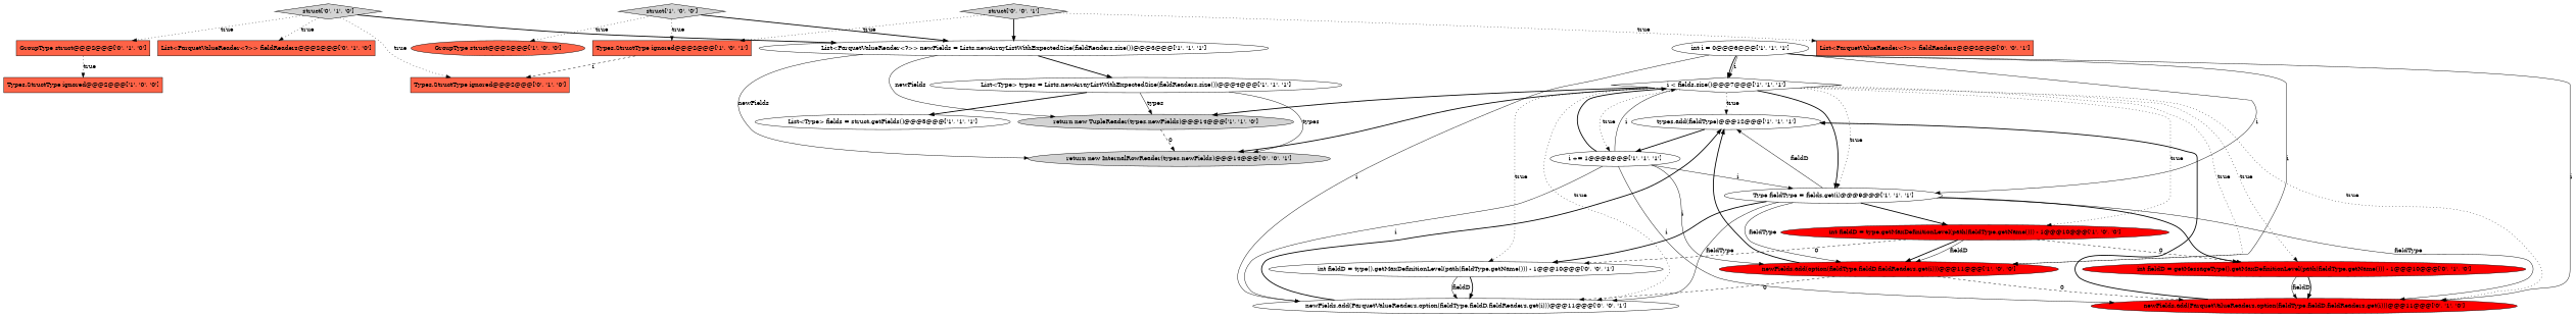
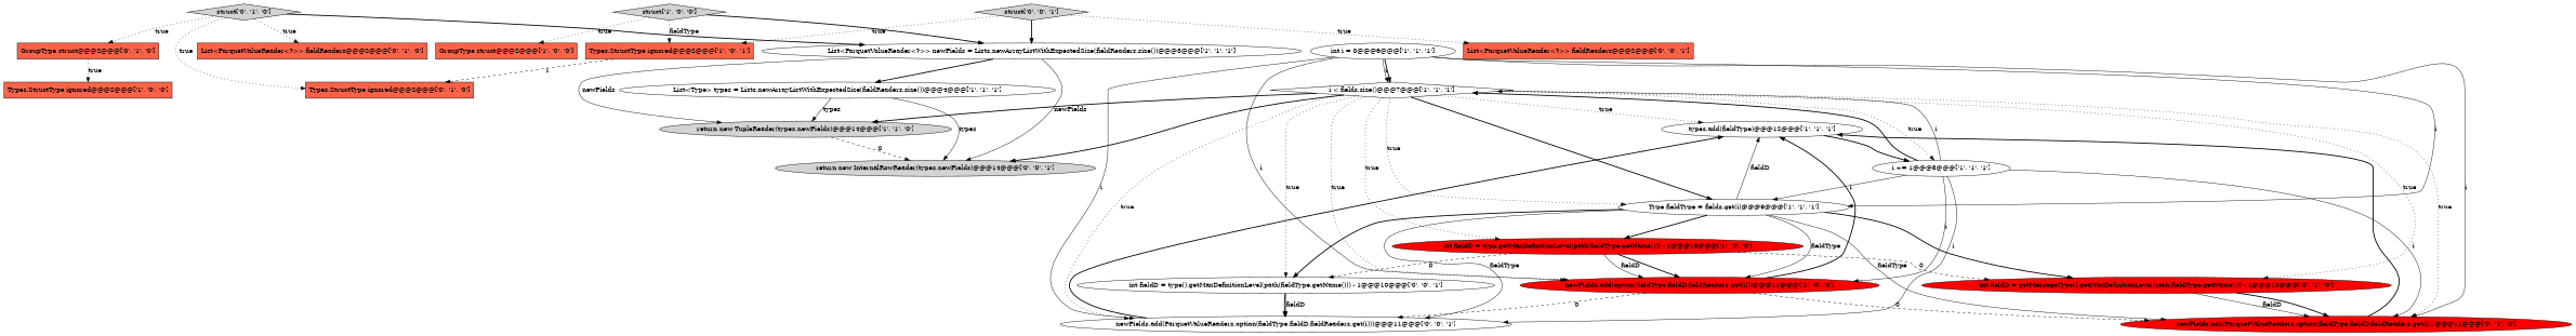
  digraph {
    node [fillcolor=white shape=ellipse style=filled]
    edge [style=solid]
-   n1 [fillcolor=tomato label="GroupType struct@@@2@@@['1', '0', '0']"]
+   n1 [fillcolor=tomato label="GroupType struct@@@2@@@['1', '0', '0']" shape=box]
    n2 [label="types.add(fieldType)@@@12@@@['1', '1', '1']"]
    n3 [label="i += 1@@@8@@@['1', '1', '1']"]
    n4 [label="newFields.add(ParquetValueReaders.option(fieldType,fieldD,fieldReaders.get(i)))@@@11@@@['0', '0', '1']"]
    n5 [fillcolor=red label="newFields.add(ParquetValueReaders.option(fieldType,fieldD,fieldReaders.get(i)))@@@11@@@['0', '1', '0']"]
    n6 [fillcolor=red label="newFields.add(option(fieldType,fieldD,fieldReaders.get(i)))@@@11@@@['1', '0', '0']"]
    n7 [label="Type fieldType = fields.get(i)@@@9@@@['1', '1', '1']"]
    n8 [label="i < fields.size()@@@7@@@['1', '1', '1']" shape=diamond]
    n9 [fillcolor=tomato label="List<ParquetValueReader<?>> fieldReaders@@@2@@@['0', '1', '0']" shape=box]
    n10 [fillcolor=tomato label="List<ParquetValueReader<?>> fieldReaders@@@2@@@['0', '0', '1']" shape=box]
    n11 [label="int fieldD = type().getMaxDefinitionLevel(path(fieldType.getName())) - 1@@@10@@@['0', '0', '1']"]
    n12 [fillcolor=tomato label="GroupType struct@@@2@@@['0', '1', '0']" shape=box]
    n13 [fillcolor=tomato label="Types.StructType ignored@@@2@@@['1', '0', '0']" shape=box]
    n14 [fillcolor=lightgray label="return new TupleReader(types,newFields)@@@14@@@['1', '1', '0']"]
    n15 [fillcolor=lightgray label="return new InternalRowReader(types,newFields)@@@14@@@['0', '0', '1']"]
    n16 [fillcolor=lightgray label="struct['1', '0', '0']" shape=diamond]
    n17 [fillcolor=tomato label="Types.StructType ignored@@@2@@@['1', '0', '1']" shape=box]
    n18 [label="List<ParquetValueReader<?>> newFields = Lists.newArrayListWithExpectedSize(fieldReaders.size())@@@3@@@['1', '1', '1']"]
    n19 [fillcolor=tomato label="Types.StructType ignored@@@2@@@['0', '1', '0']" shape=box]
    n20 [label="List<Type> types = Lists.newArrayListWithExpectedSize(fieldReaders.size())@@@4@@@['1', '1', '1']"]
    n21 [fillcolor=lightgray label="struct['0', '0', '1']" shape=diamond]
    n22 [fillcolor=red label="int fieldD = type.getMaxDefinitionLevel(path(fieldType.getName())) - 1@@@10@@@['1', '0', '0']"]
    n23 [fillcolor=red label="int fieldD = getMessageType().getMaxDefinitionLevel(path(fieldType.getName())) - 1@@@10@@@['0', '1', '0']"]
-   n24 [label="List<Type> fields = struct.getFields()@@@5@@@['1', '1', '1']"]
    n25 [label="int i = 0@@@6@@@['1', '1', '1']"]
    n26 [fillcolor=lightgray label="struct['0', '1', '0']" shape=diamond]
    n2 -> n3 [style=bold]
    n3 -> n4 [label=i]
    n3 -> n5 [label=i]
    n3 -> n6 [label=i]
    n3 -> n7 [label=i]
    n3 -> n8 [label=i]
    n3 -> n8 [style=bold]
    n4 -> n2 [style=bold]
    n5 -> n2 [style=bold]
    n6 -> n2 [style=bold]
    n6 -> n4 [label=0 style=dashed]
    n6 -> n5 [label=0 style=dashed]
    n7 -> n2 [label=fieldD]
    n7 -> n4 [label=fieldType]
    n7 -> n5 [label=fieldType]
    n7 -> n6 [label=fieldType]
    n7 -> n11 [style=bold]
    n7 -> n22 [style=bold]
    n7 -> n23 [style=bold]
    n8 -> n2 [label=true style=dotted]
    n8 -> n3 [label=true style=dotted]
    n8 -> n4 [label=true style=dotted]
    n8 -> n5 [label=true style=dotted]
    n8 -> n6 [label=true style=dotted]
    n8 -> n7 [label=true style=dotted]
    n8 -> n7 [style=bold]
    n8 -> n11 [label=true style=dotted]
    n8 -> n14 [style=bold]
    n8 -> n15 [style=bold]
    n8 -> n22 [label=true style=dotted]
    n8 -> n23 [label=true style=dotted]
    n11 -> n4 [style=bold]
    n11 -> n4 [label=fieldD]
    n12 -> n13 [label=true style=dotted]
    n14 -> n15 [label=0 style=dashed]
    n16 -> n1 [label=true style=dotted]
-   n16 -> n17 [label=true style=dotted]
+   n16 -> n17 [label=fieldType style=dotted]
    n16 -> n18 [style=bold]
    n17 -> n19 [label=i style=dashed]
    n18 -> n14 [label=newFields]
    n18 -> n15 [label=newFields]
    n18 -> n20 [style=bold]
    n20 -> n14 [label=types]
    n20 -> n15 [label=types]
-   n20 -> n24 [style=bold]
    n21 -> n10 [label=true style=dotted]
    n21 -> n17 [label=true style=dotted]
    n21 -> n18 [style=bold]
    n22 -> n6 [style=bold]
    n22 -> n6 [label=fieldD]
    n22 -> n11 [label=0 style=dashed]
    n22 -> n23 [label=0 style=dashed]
    n23 -> n5 [label=fieldD]
    n23 -> n5 [style=bold]
    n25 -> n4 [label=i]
    n25 -> n5 [label=i]
    n25 -> n6 [label=i]
    n25 -> n7 [label=i]
    n25 -> n8 [label=i]
    n25 -> n8 [style=bold]
    n26 -> n9 [label=true style=dotted]
    n26 -> n12 [label=true style=dotted]
    n26 -> n18 [style=bold]
    n26 -> n19 [label=true style=dotted]
  }
